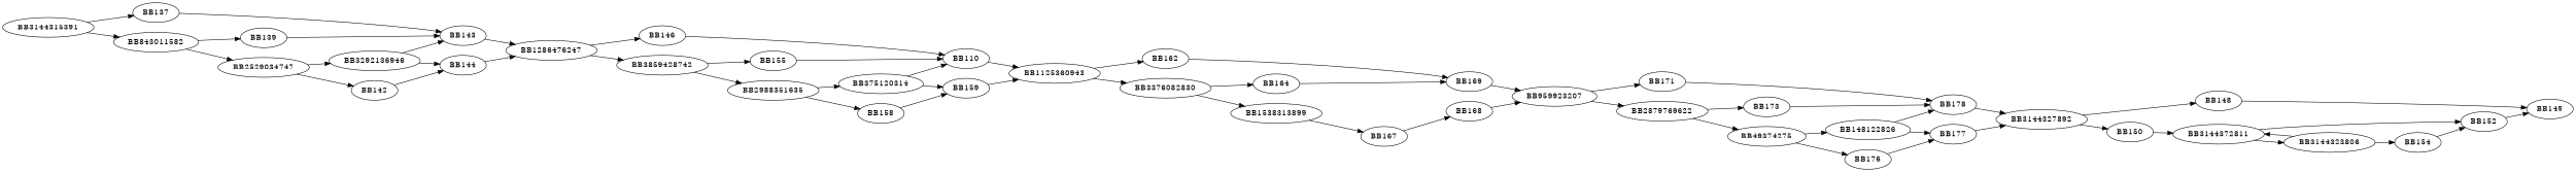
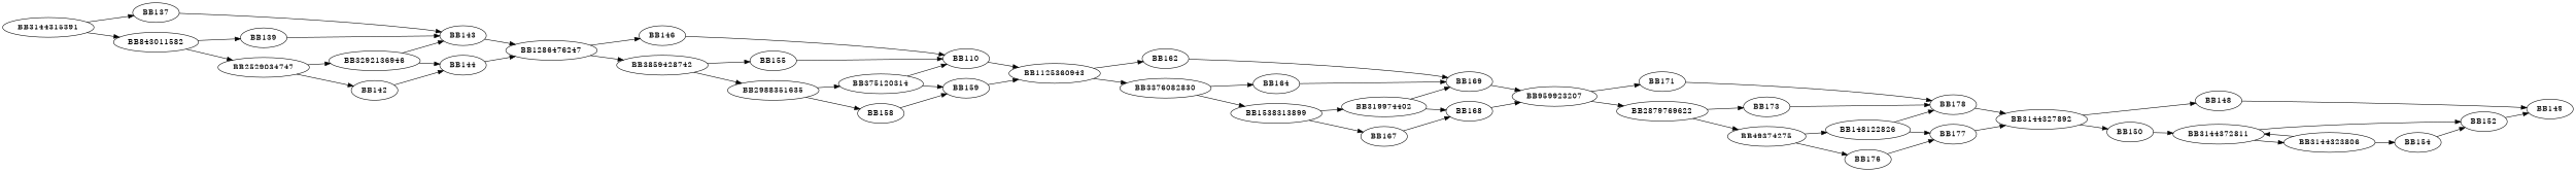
  digraph {
    rankdir=LR
    BB3144315391
    BB137
    BB843011582
    BB143
    BB139
    BB2529034747
    BB1286476247
    BB3292136946
    BB142
    BB144
    BB146
    BB3859428742
    n13 [label=BB110]
    BB155
    BB2988351635
    BB1125360943
    BB375120314
    BB158
    BB148
    BB149
    BB150
    BB3144372811
    BB152
    BB3144323806
    BB154
    BB159
    BB162
    BB3376082830
    BB169
    BB164
    BB1538313899
    BB959923207
+   BB319974402
    BB167
    BB168
    BB171
    BB2879769622
    BB178
    BB173
    BB49374275
    n41 [label=BB3144327892]
    BB148122826
    BB176
    BB177
    BB3144315391 -> BB137
    BB3144315391 -> BB843011582
    BB137 -> BB143
    BB843011582 -> BB139
    BB843011582 -> BB2529034747
    BB143 -> BB1286476247
    BB139 -> BB143
    BB2529034747 -> BB3292136946
    BB2529034747 -> BB142
    BB1286476247 -> BB146
    BB1286476247 -> BB3859428742
    BB3292136946 -> BB143
    BB3292136946 -> BB144
    BB142 -> BB144
    BB144 -> BB1286476247
    BB146 -> n13
    BB3859428742 -> BB155
    BB3859428742 -> BB2988351635
    n13 -> BB1125360943
    BB155 -> n13
    BB2988351635 -> BB375120314
    BB2988351635 -> BB158
    BB1125360943 -> BB162
    BB1125360943 -> BB3376082830
    BB375120314 -> n13
    BB375120314 -> BB159
    BB158 -> BB159
    BB148 -> BB149
    BB150 -> BB3144372811
    BB3144372811 -> BB152
    BB3144372811 -> BB3144323806
    BB152 -> BB149
    BB3144323806 -> BB3144372811
    BB3144323806 -> BB154
    BB154 -> BB152
    BB159 -> BB1125360943
    BB162 -> BB169
    BB3376082830 -> BB164
    BB3376082830 -> BB1538313899
    BB169 -> BB959923207
    BB164 -> BB169
+   BB1538313899 -> BB319974402
    BB1538313899 -> BB167
    BB959923207 -> BB171
    BB959923207 -> BB2879769622
+   BB319974402 -> BB169
+   BB319974402 -> BB168
    BB167 -> BB168
    BB168 -> BB959923207
    BB171 -> BB178
    BB2879769622 -> BB173
    BB2879769622 -> BB49374275
    BB178 -> n41
    BB173 -> BB178
    BB49374275 -> BB148122826
    BB49374275 -> BB176
    n41 -> BB148
    n41 -> BB150
    BB148122826 -> BB178
    BB148122826 -> BB177
    BB176 -> BB177
    BB177 -> n41
  }
